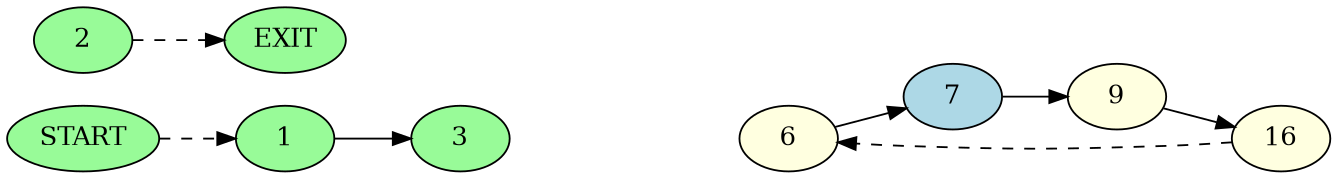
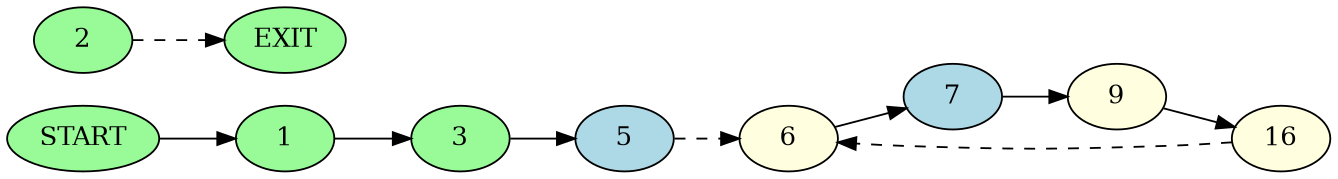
  digraph {
    rankdir=LR
    node [fillcolor=palegreen style=filled]
    edge [style=solid]
    n1 [label=START]
    1
    3
    n4 [label=EXIT]
    2
+   5 [fillcolor=lightblue]
    6 [fillcolor=lightyellow]
    7 [fillcolor=lightblue]
    9 [fillcolor=lightyellow]
    n10 [fillcolor=lightyellow label=16]
-   n1 -> 1 [style=dashed]
+   n1 -> 1
    1 -> 3
+   3 -> 5
    2 -> n4 [style=dashed]
+   5 -> 6 [style=dashed]
    6 -> 7
    7 -> 9
    9 -> n10
    n10 -> 6 [style=dashed]
  }
